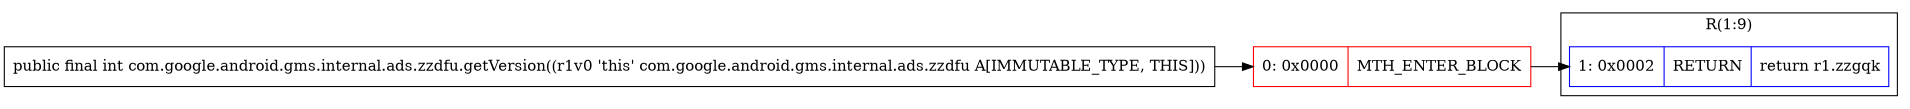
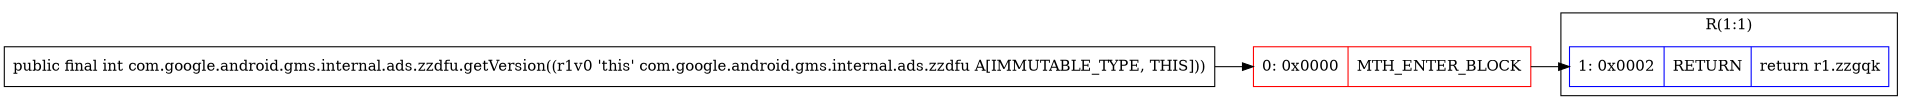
  digraph {
    rankdir=LR
    node [shape=record]
    n1 [color=blue label="{1\:\ 0x0002|RETURN\l|return r1.zzgqk\l}"]
    n2 [color=red label="{0\:\ 0x0000|MTH_ENTER_BLOCK\l}"]
    n3 [label="{public final int com.google.android.gms.internal.ads.zzdfu.getVersion((r1v0 'this' com.google.android.gms.internal.ads.zzdfu A[IMMUTABLE_TYPE, THIS])) }"]
    subgraph cluster_1 {
-     label="R(1:9)"
+     label="R(1:1)"
      n1
    }
    n2 -> n1
    n3 -> n2
  }
